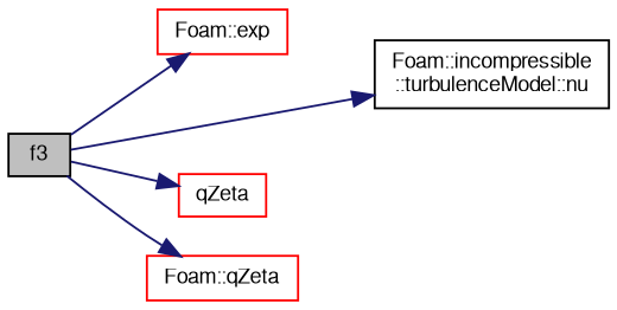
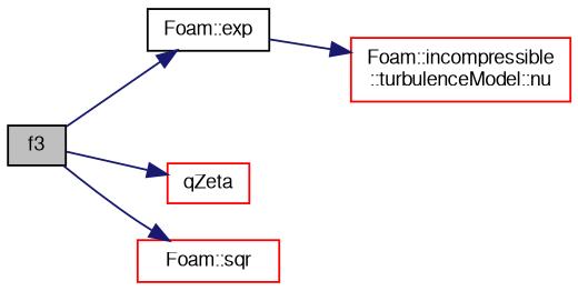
  digraph {
    rankdir=LR
    node [color=red fontname=FreeSans fontsize=10 shape=record]
    edge [color=midnightblue fontname=FreeSans fontsize=10 labelfontname=FreeSans labelfontsize=10 style=solid]
    n1 [color=black fillcolor=grey75 fontcolor=black height=0.2 label=f3 style=filled width=0.4]
-   n2 [height=0.2 label="Foam::exp" width=0.4]
-   n3 [color=black height=0.2 label="Foam::incompressible\l::turbulenceModel::nu" width=0.4]
+   n2 [color=black height=0.2 label="Foam::exp" width=0.4]
+   n3 [height=0.2 label="Foam::incompressible\l::turbulenceModel::nu" width=0.4]
    n4 [height=0.2 label=qZeta width=0.4]
-   n5 [height=0.2 label="Foam::qZeta" width=0.4]
+   n5 [height=0.2 label="Foam::sqr" width=0.4]
    n1 -> n2
-   n1 -> n3
+   n2 -> n3
    n1 -> n4
    n1 -> n5
  }
